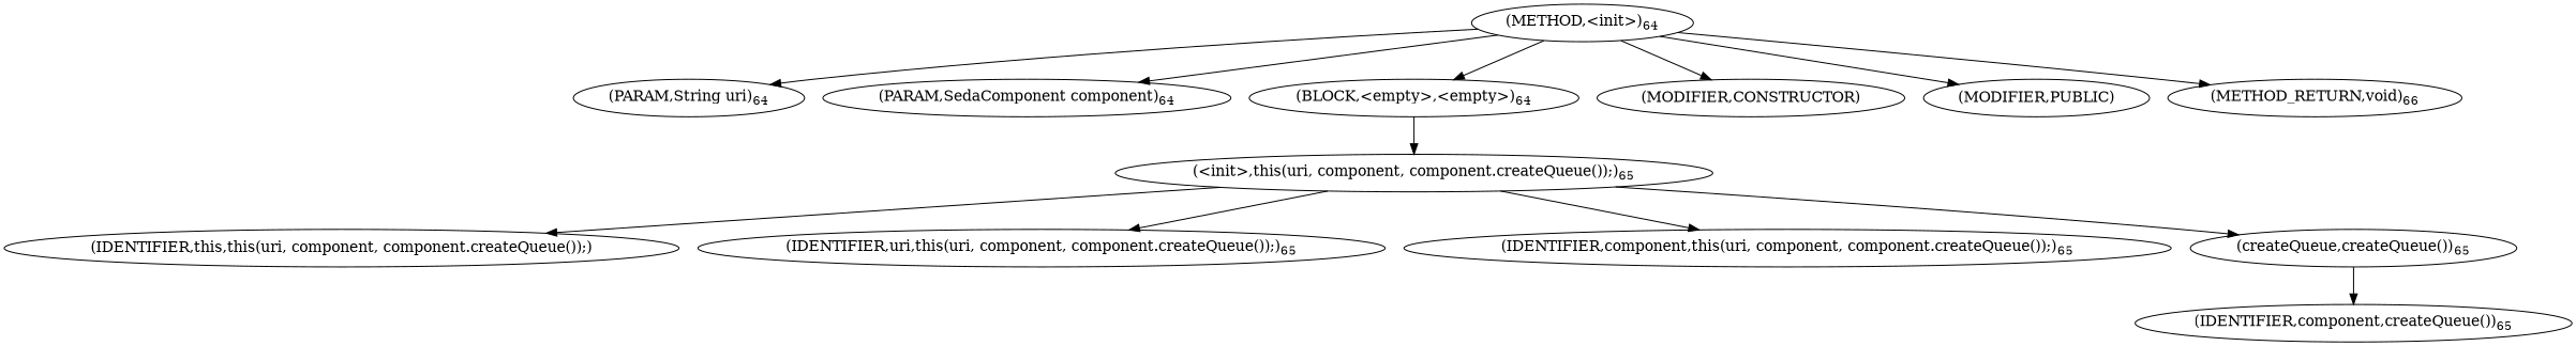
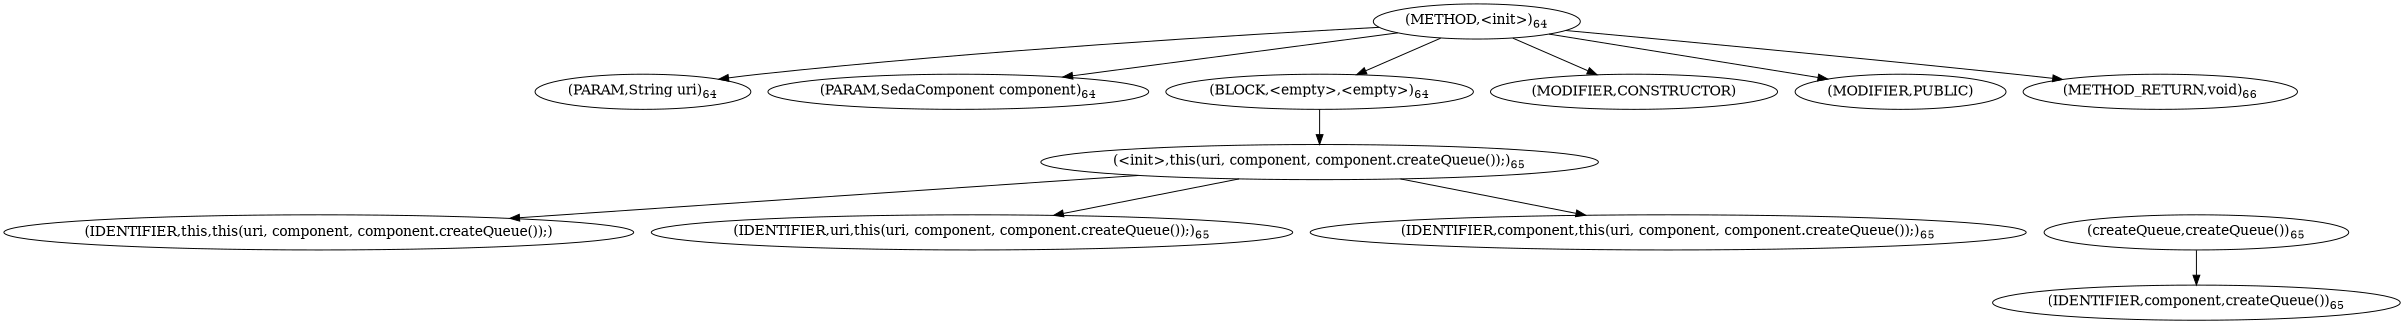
  digraph {
    n1 [label=<(METHOD,&lt;init&gt;)<SUB>64</SUB>>]
    n2 [label=<(PARAM,String uri)<SUB>64</SUB>>]
    n3 [label=<(PARAM,SedaComponent component)<SUB>64</SUB>>]
    n4 [label=<(BLOCK,&lt;empty&gt;,&lt;empty&gt;)<SUB>64</SUB>>]
    n5 [label=<(MODIFIER,CONSTRUCTOR)>]
    n6 [label=<(MODIFIER,PUBLIC)>]
    n7 [label=<(METHOD_RETURN,void)<SUB>66</SUB>>]
    n8 [label=<(&lt;init&gt;,this(uri, component, component.createQueue());)<SUB>65</SUB>>]
    n9 [label=<(IDENTIFIER,this,this(uri, component, component.createQueue());)>]
    n10 [label=<(IDENTIFIER,uri,this(uri, component, component.createQueue());)<SUB>65</SUB>>]
    n11 [label=<(IDENTIFIER,component,this(uri, component, component.createQueue());)<SUB>65</SUB>>]
    n12 [label=<(createQueue,createQueue())<SUB>65</SUB>>]
    n13 [label=<(IDENTIFIER,component,createQueue())<SUB>65</SUB>>]
    n1 -> n2
    n1 -> n3
    n1 -> n4
    n1 -> n5
    n1 -> n6
    n1 -> n7
    n4 -> n8
    n8 -> n9
    n8 -> n10
    n8 -> n11
-   n8 -> n12
    n12 -> n13
  }
